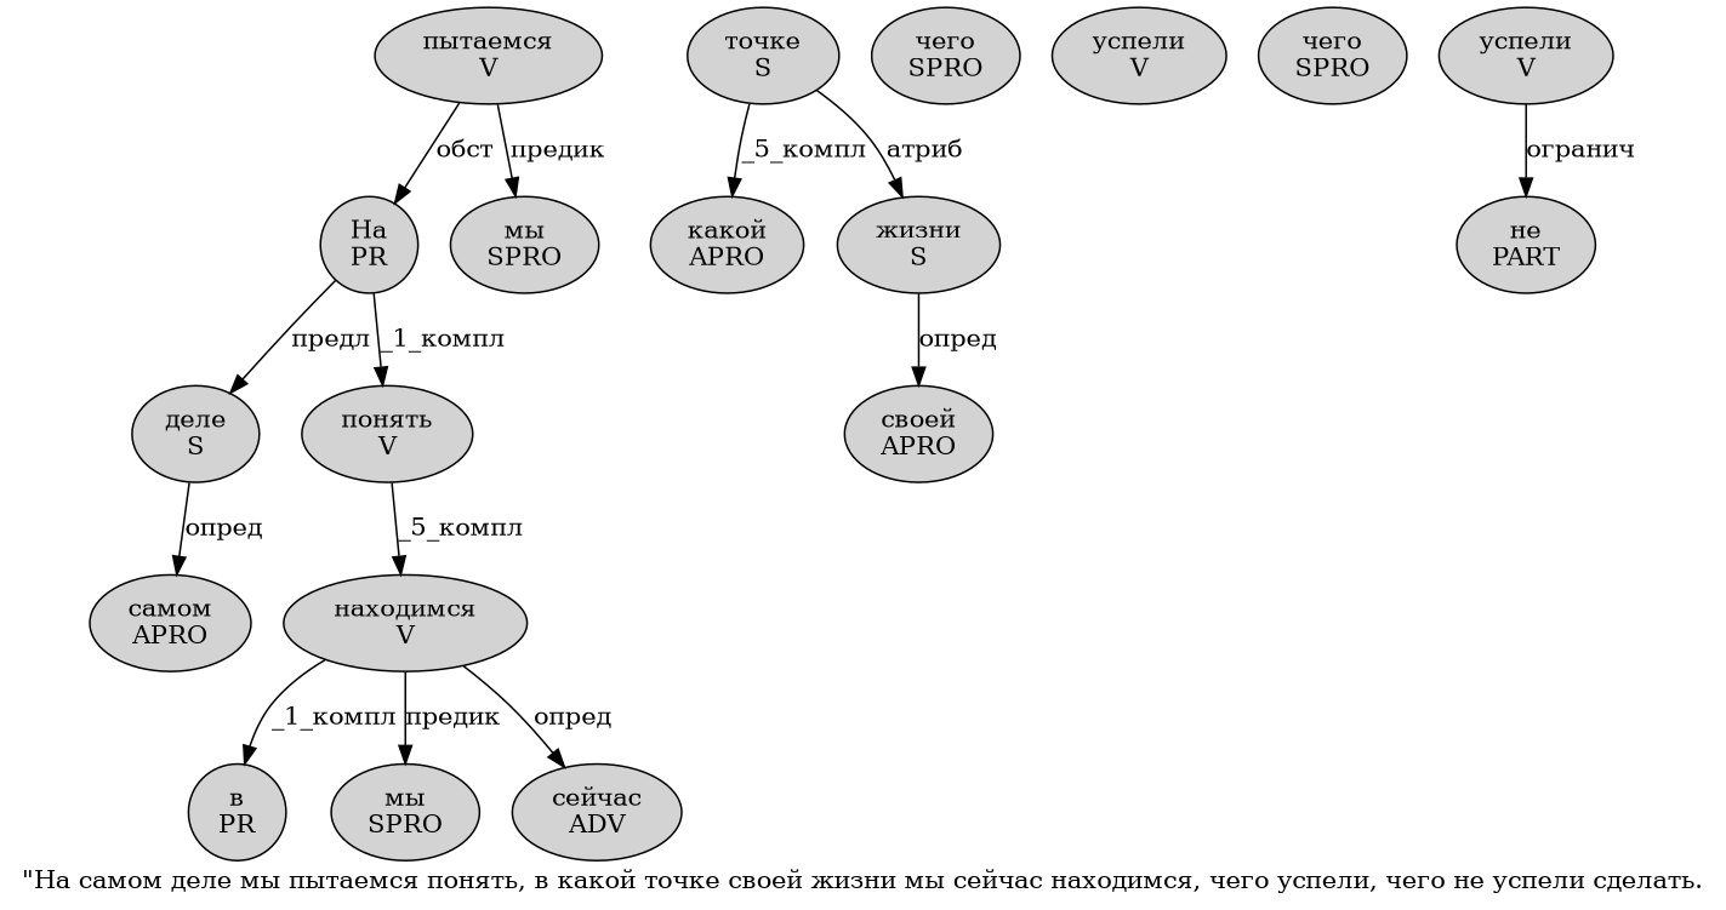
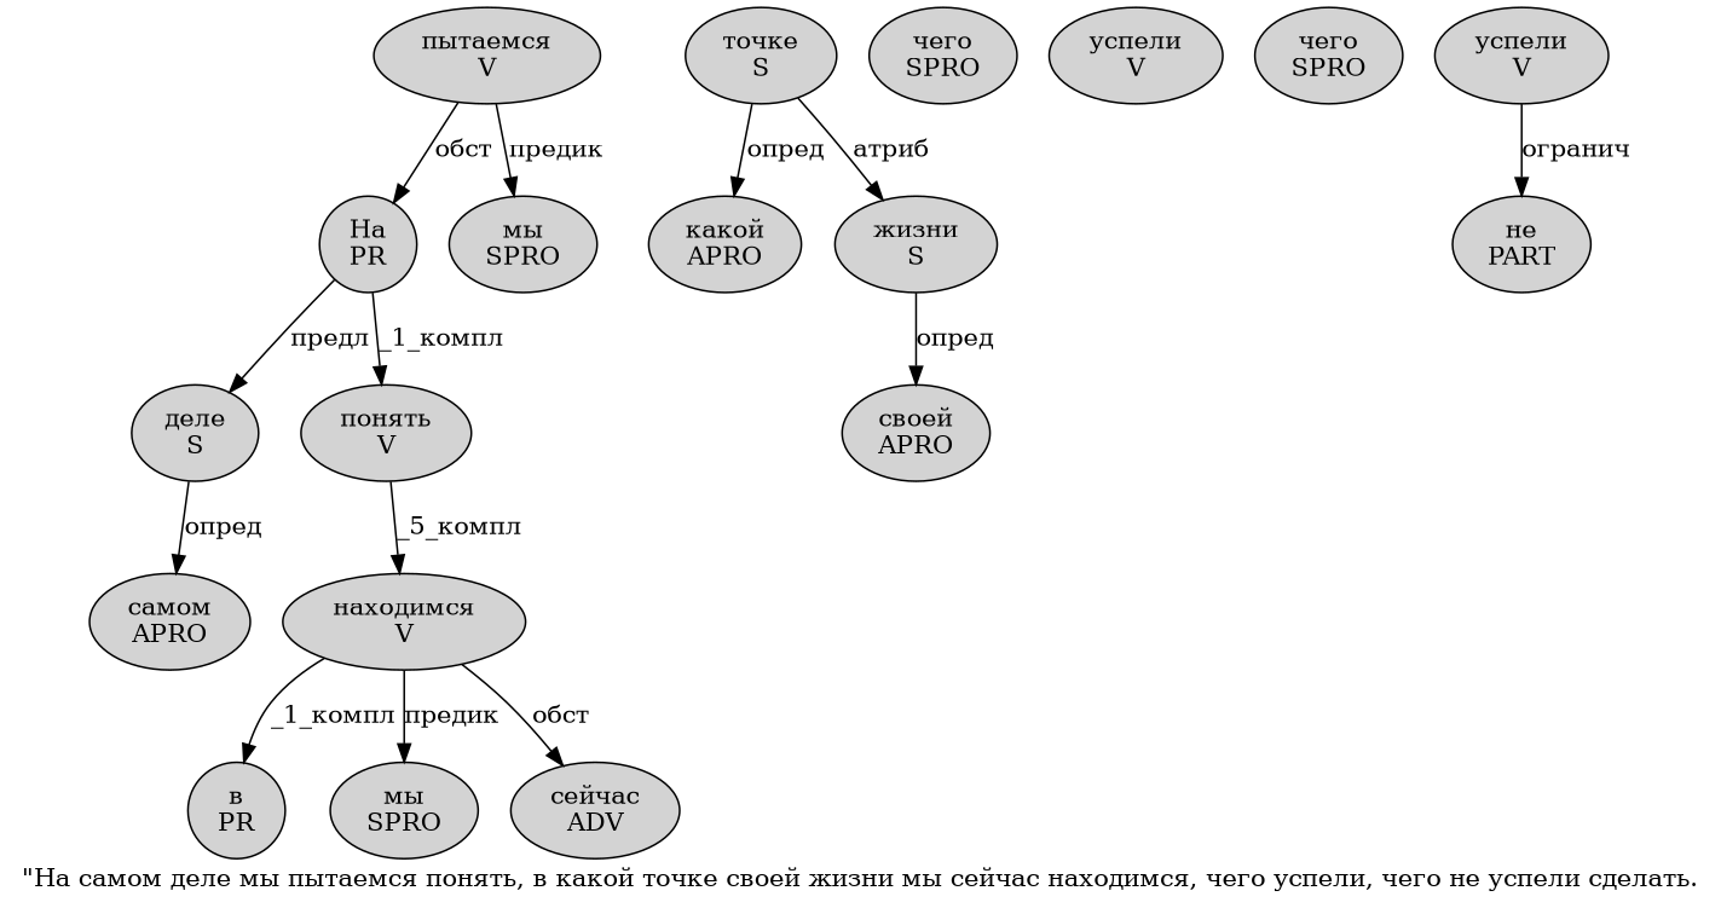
  digraph {
    label="\"На самом деле мы пытаемся понять, в какой точке своей жизни мы сейчас находимся, чего успели, чего не успели сделать."
    node [fillcolor=lightgray penwidth=1 shape=ellipse style=filled]
    n1 [label="На\nPR"]
    n2 [label="деле\nS"]
    n3 [label="понять\nV"]
    n4 [label="самом\nAPRO"]
    n5 [label="мы\nSPRO"]
    n6 [label="пытаемся\nV"]
    n7 [label="находимся\nV"]
    n8 [label="в\nPR"]
    n9 [label="мы\nSPRO"]
    n10 [label="сейчас\nADV"]
    n11 [label="точке\nS"]
    n12 [label="какой\nAPRO"]
    n13 [label="жизни\nS"]
    n14 [label="своей\nAPRO"]
    n15 [label="чего\nSPRO"]
    n16 [label="успели\nV"]
    n17 [label="чего\nSPRO"]
    n18 [label="не\nPART"]
    n19 [label="успели\nV"]
    n1 -> n2 [label="предл"]
    n1 -> n3 [label="_1_компл"]
    n2 -> n4 [label="опред"]
    n3 -> n7 [label="_5_компл"]
    n6 -> n1 [label="обст"]
    n6 -> n5 [label="предик"]
    n7 -> n8 [label="_1_компл"]
    n7 -> n9 [label="предик"]
-   n7 -> n10 [label="опред"]
-   n11 -> n12 [label="_5_компл"]
+   n7 -> n10 [label="обст"]
+   n11 -> n12 [label="опред"]
    n11 -> n13 [label="атриб"]
    n13 -> n14 [label="опред"]
    n19 -> n18 [label="огранич"]
  }
